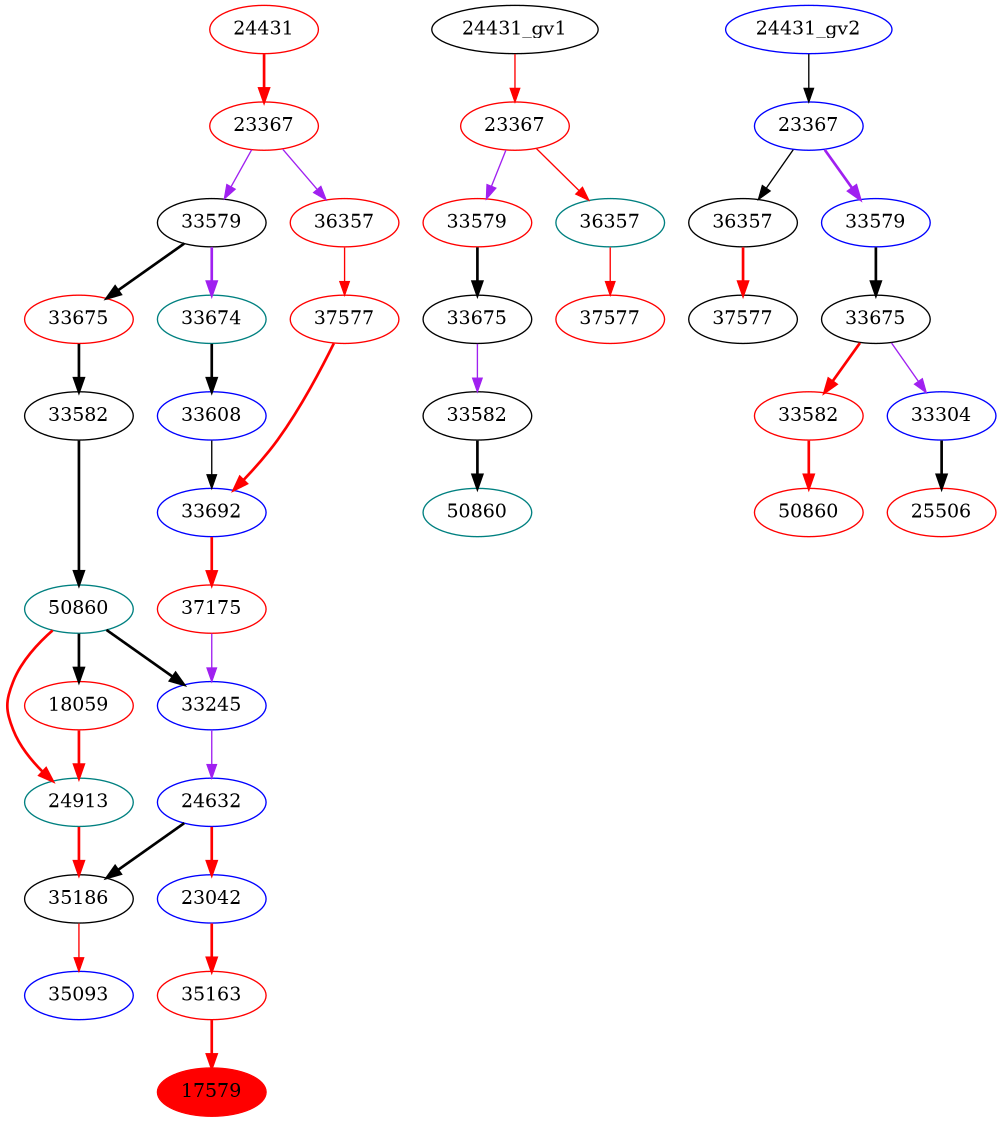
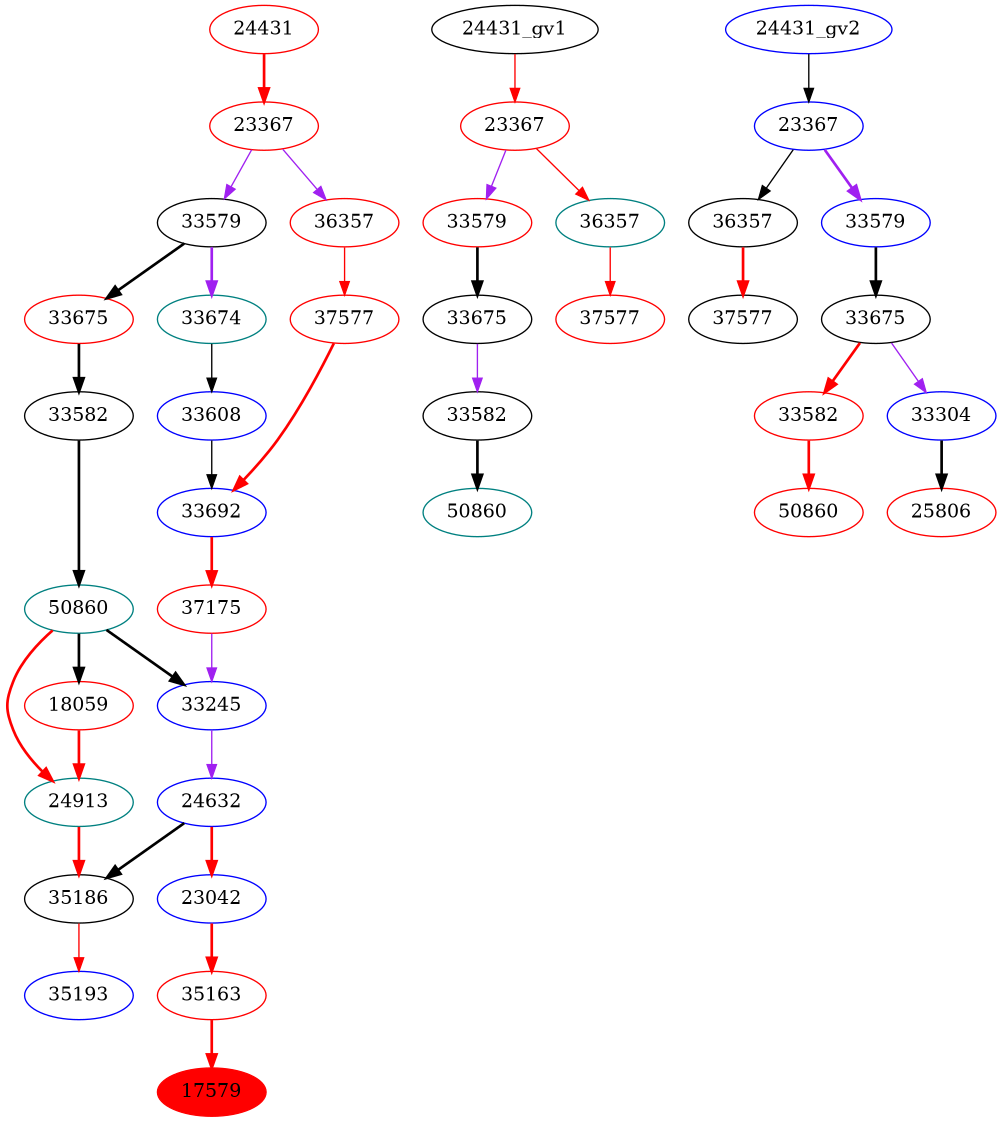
  strict digraph {
    fontname="DejaVu Serif"
    node [color=red fontname="DejaVu Serif"]
    edge [color=red fontname="DejaVu Serif" style=bold]
    n1 [fillcolor=red label=17579 style=filled]
    n2 [label=35163]
    n3 [color=blue label=23042]
-   n4 [color=blue label=35093]
+   n4 [color=blue label=35193]
    n5 [color=black label=35186]
    n6 [color=blue label=24632]
    n7 [color=teal label=24913]
    n8 [color=blue label=33245]
    n9 [label=18059]
    n10 [color=teal label=50860]
    n11 [label=37175]
    n12 [color=black label=33582]
    n13 [color=blue label=33692]
    n14 [label=33675]
    n15 [color=blue label=33608]
    n16 [label=37577]
    n17 [color=black label=33579]
    n18 [color=teal label=33674]
    n19 [label=36357]
    n20 [label=23367]
    n21 [label=24431]
    n22 [color=teal label=50860]
    n23 [color=black label=33582]
    n24 [color=black label=33675]
    n25 [label=33579]
    n26 [label=37577]
    n27 [color=teal label=36357]
    n28 [label=23367]
    "24431_gv1" [color=black]
    n30 [label=50860]
    n31 [label=33582]
-   n32 [label=25506]
+   n32 [label=25806]
    n33 [color=blue label=33304]
    n34 [color=black label=37577]
    n35 [color=black label=36357]
    n36 [color=black label=33675]
    n37 [color=blue label=23367]
    n38 [color=blue label=33579]
    "24431_gv2" [color=blue]
    subgraph sub_1 {
      n1
      n2
      n3
      n4
      n5
      n6
      n7
      n8
      n9
      n10
      n11
      n12
      n13
      n14
      n15
      n16
      n17
      n18
      n19
      n20
      n21
    }
    subgraph sub_2 {
      n22
      n23
      n24
      n25
      n26
      n27
      n28
      "24431_gv1"
    }
    subgraph sub_3 {
      n30
      n31
      n32
      n33
      n34
      n35
      n36
      n37
      n38
      "24431_gv2"
    }
    n2 -> n1
    n3 -> n2
    n5 -> n4 [style=solid]
    n6 -> n3
    n6 -> n5 [color=black]
    n7 -> n5
    n8 -> n6 [color=purple style=solid]
    n9 -> n7
    n10 -> n7
    n10 -> n8 [color=black]
    n10 -> n9 [color=black]
    n11 -> n8 [color=purple style=solid]
    n12 -> n10 [color=black]
    n13 -> n11
    n14 -> n12 [color=black]
    n15 -> n13 [color=black style=solid]
    n16 -> n13
    n17 -> n14 [color=black]
    n17 -> n18 [color=purple]
-   n18 -> n15 [color=black]
+   n18 -> n15 [color=black style=solid]
    n19 -> n16 [style=solid]
    n20 -> n17 [color=purple style=solid]
    n20 -> n19 [color=purple style=solid]
    n21 -> n20
    n23 -> n22 [color=black]
    n24 -> n23 [color=purple style=solid]
    n25 -> n24 [color=black]
    n27 -> n26 [style=solid]
    n28 -> n25 [color=purple style=solid]
    n28 -> n27 [style=solid]
    "24431_gv1" -> n28 [style=solid]
    n31 -> n30
    n33 -> n32 [color=black]
    n35 -> n34
    n36 -> n31
    n36 -> n33 [color=purple style=solid]
    n37 -> n35 [color=black style=solid]
    n37 -> n38 [color=purple]
    n38 -> n36 [color=black]
    "24431_gv2" -> n37 [color=black style=solid]
  }
